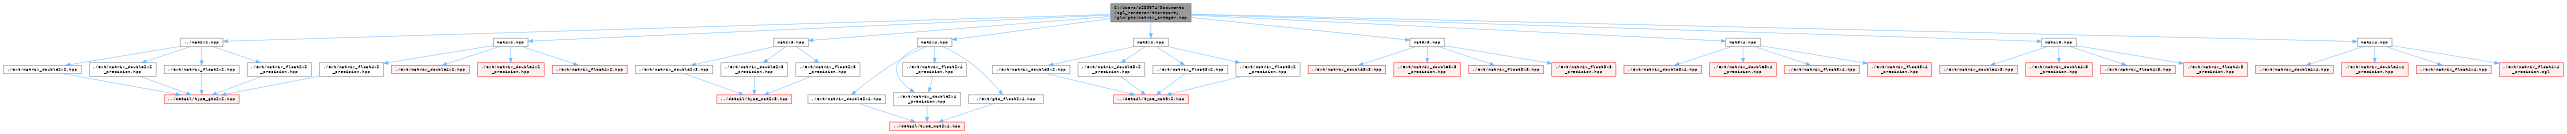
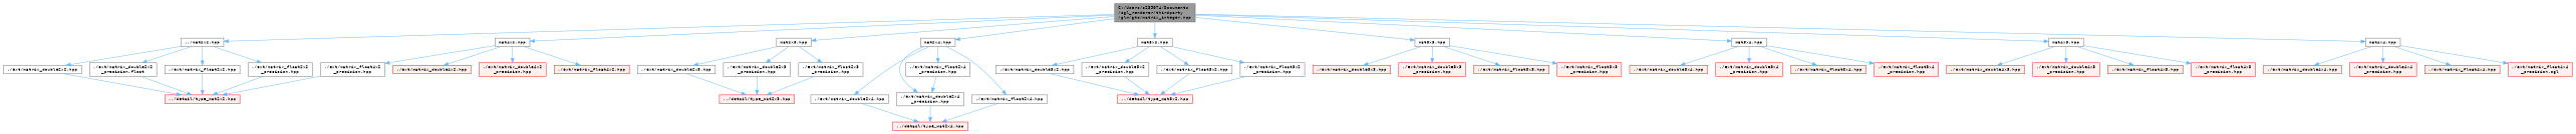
  digraph {
    node [color=grey40 fillcolor=white fontname=Terminal fontsize=10 shape=box style=filled]
    edge [color=steelblue1 fontname=Terminal fontsize=10 labelfontname=Helvetica labelfontsize=10 style=solid]
    n1 [color=gray40 fillcolor=grey60 fontcolor=black height=0.2 label="C:/Users/s239074/Documents\l/ogl_renderer/thirdparty\l/glm/gtc/matrix_integer.hpp" width=0.4]
    n2 [height=0.2 label="../mat2x2.hpp" width=0.4]
    n3 [height=0.2 label="mat2x3.hpp" width=0.4]
    n4 [height=0.2 label="mat2x4.hpp" width=0.4]
    n5 [height=0.2 label="mat3x2.hpp" width=0.4]
    n6 [height=0.2 label="mat3x3.hpp" width=0.4]
    n7 [height=0.2 label="mat3x4.hpp" width=0.4]
    n8 [height=0.2 label="mat4x2.hpp" width=0.4]
    n9 [height=0.2 label="mat4x3.hpp" width=0.4]
    n10 [height=0.2 label="mat4x4.hpp" width=0.4]
    n11 [height=0.2 label="./ext/matrix_double2x2.hpp" width=0.4]
-   n12 [height=0.2 label="./ext/matrix_double2x2\l_precision.hpp" width=0.4]
+   n12 [height=0.2 label="./ext/matrix_double2x2\l_precision.float" width=0.4]
    n13 [height=0.2 label="./ext/matrix_float2x2.hpp" width=0.4]
    n14 [height=0.2 label="./ext/matrix_float2x2\l_precision.hpp" width=0.4]
    n15 [height=0.2 label="./ext/matrix_double2x3.hpp" width=0.4]
    n16 [height=0.2 label="./ext/matrix_double2x3\l_precision.hpp" width=0.4]
    n17 [height=0.2 label="./ext/matrix_float2x3\l_precision.hpp" width=0.4]
    n18 [height=0.2 label="./ext/matrix_double2x4.hpp" width=0.4]
    n19 [height=0.2 label="./ext/matrix_double2x4\l_precision.hpp" width=0.4]
-   n20 [height=0.2 label="./ext/gtc_float2x4.hpp" width=0.4]
+   n20 [height=0.2 label="./ext/matrix_float2x4.hpp" width=0.4]
    n21 [height=0.2 label="./ext/matrix_float2x4\l_precision.hpp" width=0.4]
    n22 [height=0.2 label="./ext/matrix_double3x2.hpp" width=0.4]
    n23 [height=0.2 label="./ext/matrix_double3x2\l_precision.hpp" width=0.4]
    n24 [height=0.2 label="./ext/matrix_float3x2.hpp" width=0.4]
    n25 [height=0.2 label="./ext/matrix_float3x2\l_precision.hpp" width=0.4]
    n26 [color=red fillcolor="#FFF0F0" height=0.2 label="./ext/matrix_double3x3.hpp" width=0.4]
    n27 [color=red fillcolor="#FFF0F0" height=0.2 label="./ext/matrix_double3x3\l_precision.hpp" width=0.4]
    n28 [color=red fillcolor="#FFF0F0" height=0.2 label="./ext/matrix_float3x3.hpp" width=0.4]
    n29 [color=red fillcolor="#FFF0F0" height=0.2 label="./ext/matrix_float3x3\l_precision.hpp" width=0.4]
    n30 [color=red fillcolor="#FFF0F0" height=0.2 label="./ext/matrix_double3x4.hpp" width=0.4]
    n31 [color=red fillcolor="#FFF0F0" height=0.2 label="./ext/matrix_double3x4\l_precision.hpp" width=0.4]
    n32 [color=red fillcolor="#FFF0F0" height=0.2 label="./ext/matrix_float3x4.hpp" width=0.4]
    n33 [color=red fillcolor="#FFF0F0" height=0.2 label="./ext/matrix_float3x4\l_precision.hpp" width=0.4]
    n34 [color=red fillcolor="#FFF0F0" height=0.2 label="./ext/matrix_double4x2.hpp" width=0.4]
    n35 [color=red fillcolor="#FFF0F0" height=0.2 label="./ext/matrix_double4x2\l_precision.hpp" width=0.4]
    n36 [color=red fillcolor="#FFF0F0" height=0.2 label="./ext/matrix_float4x2.hpp" width=0.4]
    n37 [height=0.2 label="./ext/matrix_float4x2\l_precision.hpp" width=0.4]
    n38 [color=red fillcolor="#FFF0F0" height=0.2 label="./ext/matrix_double4x3.hpp" width=0.4]
    n39 [color=red fillcolor="#FFF0F0" height=0.2 label="./ext/matrix_double4x3\l_precision.hpp" width=0.4]
    n40 [color=red fillcolor="#FFF0F0" height=0.2 label="./ext/matrix_float4x3.hpp" width=0.4]
    n41 [color=red fillcolor="#FFF0F0" height=0.2 label="./ext/matrix_float4x3\l_precision.hpp" width=0.4]
    n42 [color=red fillcolor="#FFF0F0" height=0.2 label="./ext/matrix_double4x4.hpp" width=0.4]
    n43 [color=red fillcolor="#FFF0F0" height=0.2 label="./ext/matrix_double4x4\l_precision.hpp" width=0.4]
    n44 [color=red fillcolor="#FFF0F0" height=0.2 label="./ext/matrix_float4x4.hpp" width=0.4]
    n45 [color=red fillcolor="#FFF0F0" height=0.2 label="./ext/matrix_float4x4\l_precision.ogl" width=0.4]
-   n46 [color=red fillcolor="#FFF0F0" height=0.2 label="../detail/type_gtc2x2.hpp" width=0.4]
+   n46 [color=red fillcolor="#FFF0F0" height=0.2 label="../detail/type_mat2x2.hpp" width=0.4]
    n47 [color=red fillcolor="#FFF0F0" height=0.2 label="../detail/type_mat2x3.hpp" width=0.4]
    n48 [color=red fillcolor="#FFF0F0" height=0.2 label="../detail/type_mat2x4.hpp" width=0.4]
    n49 [color=red fillcolor="#FFF0F0" height=0.2 label="../detail/type_mat3x2.hpp" width=0.4]
    n1 -> n2
    n1 -> n3
    n1 -> n4
    n1 -> n5
    n1 -> n6
    n1 -> n7
    n1 -> n8
    n1 -> n9
    n1 -> n10
    n2 -> n11
    n2 -> n12
    n2 -> n13
    n2 -> n14
    n3 -> n15
    n3 -> n16
    n3 -> n17
    n4 -> n18
    n4 -> n19
    n4 -> n20
    n4 -> n21
    n5 -> n22
    n5 -> n23
    n5 -> n24
    n5 -> n25
    n6 -> n26
    n6 -> n27
    n6 -> n28
    n6 -> n29
    n7 -> n30
    n7 -> n31
    n7 -> n32
    n7 -> n33
    n8 -> n34
    n8 -> n35
    n8 -> n36
    n8 -> n37
    n9 -> n38
    n9 -> n39
    n9 -> n40
    n9 -> n41
    n10 -> n42
    n10 -> n43
    n10 -> n44
    n10 -> n45
    n11 -> n46
    n12 -> n46
    n13 -> n46
    n14 -> n46
    n15 -> n47
    n16 -> n47
    n17 -> n47
    n18 -> n48
    n19 -> n48
    n20 -> n48
    n21 -> n19
    n22 -> n49
    n23 -> n49
    n24 -> n49
    n25 -> n49
    n37 -> n46
  }
